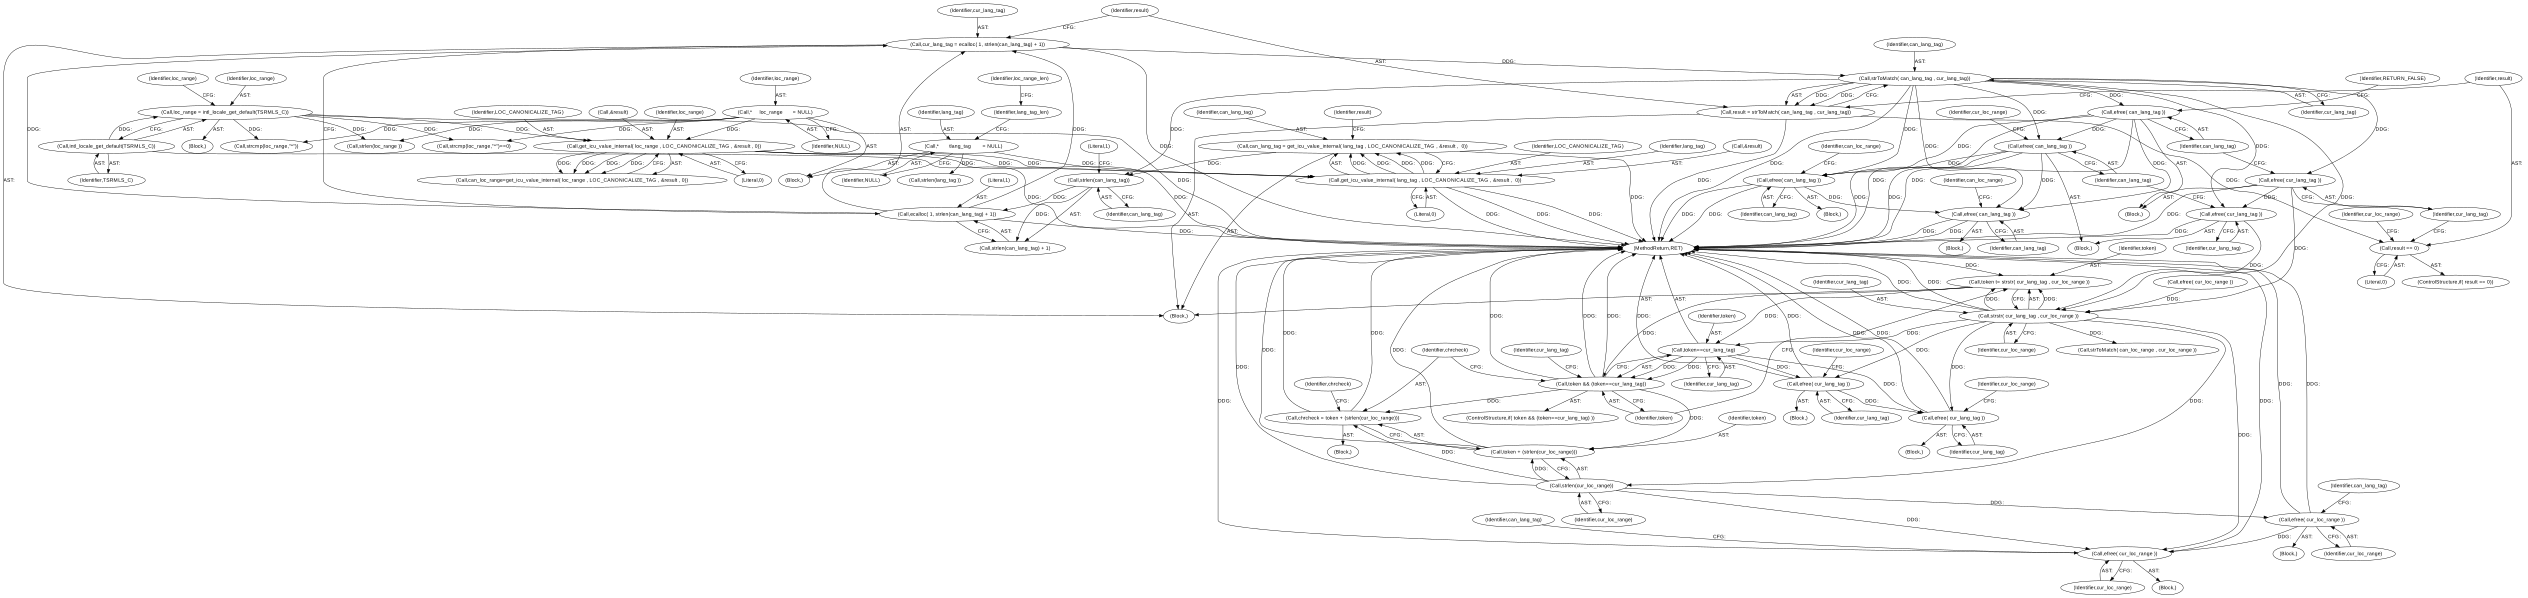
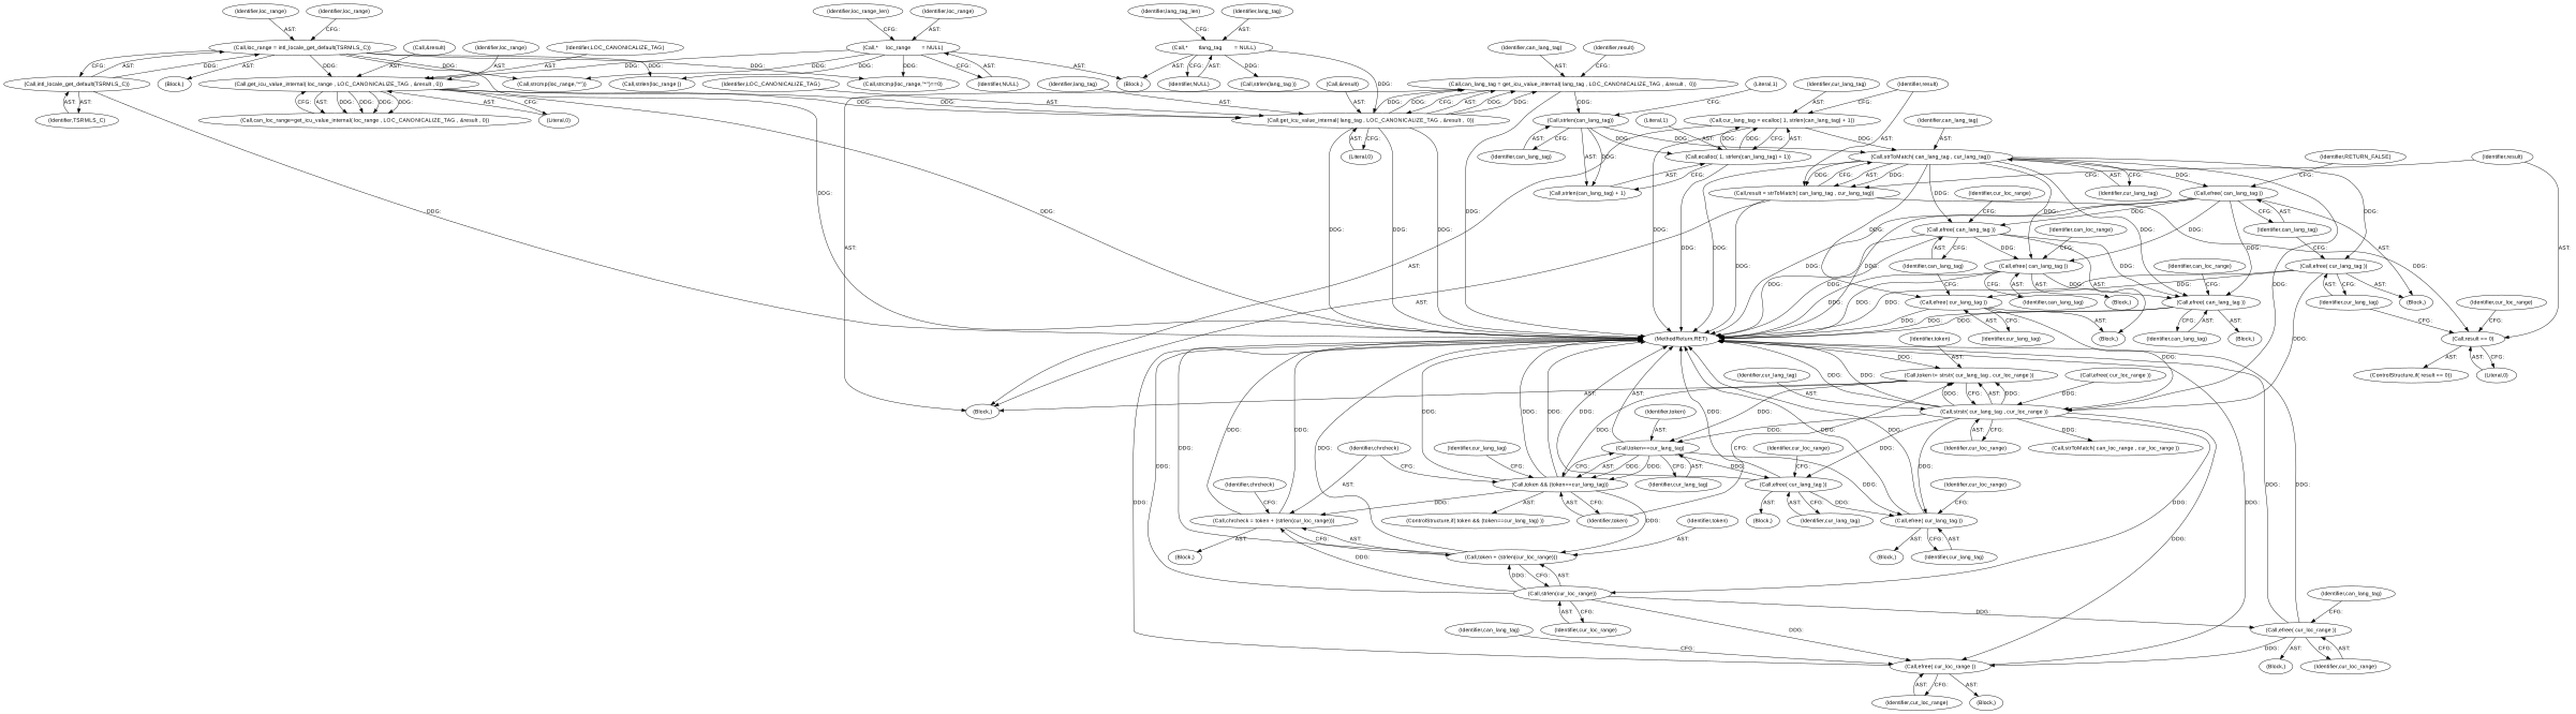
  digraph {
    fontname="Liberation Sans"
    node [fontname="Liberation Sans"]
    edge [fontname="Liberation Sans"]
    n1 [label="(Call,cur_lang_tag = ecalloc( 1, strlen(can_lang_tag) + 1))"]
    n2 [label="(Call,ecalloc( 1, strlen(can_lang_tag) + 1))"]
    n3 [label="(Call,strToMatch( can_lang_tag , cur_lang_tag))"]
    n4 [label="(MethodReturn,RET)"]
    n5 [label="(Block,)"]
    n6 [label="(Call,strlen(can_lang_tag) + 1)"]
    n7 [label="(Call,result = strToMatch( can_lang_tag , cur_lang_tag))"]
    n8 [label="(Call,efree( cur_lang_tag ))"]
    n9 [label="(Call,efree( cur_lang_tag ))"]
    n10 [label="(Call,strstr( cur_lang_tag , cur_loc_range ))"]
    n11 [label="(Call,efree( can_lang_tag ))"]
    n12 [label="(Call,efree( can_lang_tag ))"]
    n13 [label="(Call,efree( can_lang_tag ))"]
    n14 [label="(Call,efree( can_lang_tag ))"]
    n15 [label="(Identifier,cur_lang_tag)"]
    n16 [label="(Call,token \t= strstr( cur_lang_tag , cur_loc_range ))"]
    n17 [label="(Call,strlen(can_lang_tag))"]
    n18 [label="(Identifier,can_lang_tag)"]
    n19 [label="(Call,can_lang_tag = get_icu_value_internal( lang_tag , LOC_CANONICALIZE_TAG , &result ,  0))"]
    n20 [label="(Call,get_icu_value_internal( lang_tag , LOC_CANONICALIZE_TAG , &result ,  0))"]
    n21 [label="(Literal,0)"]
    n22 [label="(Call,*       \tlang_tag        = NULL)"]
    n23 [label="(Block,)"]
    n24 [label="(Identifier,NULL)"]
    n25 [label="(Call,strlen(lang_tag ))"]
    n26 [label="(Call,get_icu_value_internal( loc_range , LOC_CANONICALIZE_TAG , &result , 0))"]
    n27 [label="(Call,can_loc_range=get_icu_value_internal( loc_range , LOC_CANONICALIZE_TAG , &result , 0))"]
    n28 [label="(Literal,0)"]
    n29 [label="(Call,*     loc_range       = NULL)"]
    n30 [label="(Call,strcmp(loc_range,\"*\"))"]
    n31 [label="(Call,strlen(loc_range ))"]
    n32 [label="(Identifier,NULL)"]
    n33 [label="(Call,strcmp(loc_range,\"*\")==0)"]
    n34 [label="(Call,loc_range = intl_locale_get_default(TSRMLS_C))"]
    n35 [label="(Call,intl_locale_get_default(TSRMLS_C))"]
    n36 [label="(Block,)"]
    n37 [label="(Identifier,TSRMLS_C)"]
    n38 [label="(Call,result == 0)"]
    n39 [label="(Identifier,cur_lang_tag)"]
    n40 [label="(Block,)"]
    n41 [label="(Block,)"]
    n42 [label="(Identifier,cur_lang_tag)"]
    n43 [label="(Call,token==cur_lang_tag)"]
    n44 [label="(Call,efree( cur_lang_tag ))"]
    n45 [label="(Call,efree( cur_lang_tag ))"]
    n46 [label="(Call,strlen(cur_loc_range))"]
    n47 [label="(Call,efree( cur_loc_range ))"]
    n48 [label="(Identifier,cur_loc_range)"]
    n49 [label="(Call,strToMatch( can_loc_range , cur_loc_range ))"]
    n50 [label="(Identifier,can_lang_tag)"]
    n51 [label="(Identifier,can_lang_tag)"]
    n52 [label="(Identifier,can_lang_tag)"]
    n53 [label="(Block,)"]
    n54 [label="(Block,)"]
    n55 [label="(Identifier,can_lang_tag)"]
    n56 [label="(Literal,0)"]
    n57 [label="(ControlStructure,if( result == 0))"]
    n58 [label="(Call,token && (token==cur_lang_tag))"]
    n59 [label="(Identifier,cur_lang_tag)"]
    n60 [label="(Block,)"]
    n61 [label="(Identifier,cur_lang_tag)"]
    n62 [label="(Block,)"]
    n63 [label="(Identifier,cur_lang_tag)"]
    n64 [label="(Call,chrcheck = token + (strlen(cur_loc_range)))"]
    n65 [label="(Call,token + (strlen(cur_loc_range)))"]
    n66 [label="(Call,efree( cur_loc_range ))"]
    n67 [label="(Identifier,cur_loc_range)"]
    n68 [label="(Identifier,cur_loc_range)"]
    n69 [label="(Block,)"]
    n70 [label="(ControlStructure,if( token && (token==cur_lang_tag) ))"]
    n71 [label="(Identifier,token)"]
    n72 [label="(Block,)"]
    n73 [label="(Identifier,cur_loc_range)"]
    n74 [label="(Block,)"]
    n75 [label="(Identifier,loc_range)"]
    n76 [label="(Identifier,can_lang_tag)"]
    n77 [label="(Identifier,token)"]
    n78 [label="(Identifier,cur_loc_range)"]
    n79 [label="(Identifier,loc_range)"]
    n80 [label="(Identifier,RETURN_FALSE)"]
    n81 [label="(Identifier,can_loc_range)"]
    n82 [label="(Identifier,chrcheck)"]
    n83 [label="(Identifier,token)"]
    n84 [label="(Identifier,LOC_CANONICALIZE_TAG)"]
    n85 [label="(Identifier,cur_loc_range)"]
    n86 [label="(Identifier,loc_range)"]
    n87 [label="(Identifier,lang_tag_len)"]
    n88 [label="(Identifier,result)"]
    n89 [label="(Call,&result)"]
    n90 [label="(Identifier,result)"]
    n91 [label="(Identifier,loc_range_len)"]
    n92 [label="(Identifier,result)"]
    n93 [label="(Literal,1)"]
    n94 [label="(Identifier,can_lang_tag)"]
    n95 [label="(Identifier,LOC_CANONICALIZE_TAG)"]
    n96 [label="(Identifier,cur_loc_range)"]
    n97 [label="(Identifier,can_lang_tag)"]
    n98 [label="(Call,efree( cur_loc_range ))"]
    n99 [label="(Identifier,lang_tag)"]
    n100 [label="(Identifier,token)"]
    n101 [label="(Identifier,cur_lang_tag)"]
    n102 [label="(Identifier,lang_tag)"]
    n103 [label="(Identifier,can_loc_range)"]
    n104 [label="(Identifier,can_lang_tag)"]
    n105 [label="(Identifier,chrcheck)"]
    n106 [label="(Identifier,cur_loc_range)"]
    n107 [label="(Identifier,cur_lang_tag)"]
    n108 [label="(Identifier,loc_range)"]
    n109 [label="(Literal,1)"]
    n110 [label="(Call,&result)"]
    n111 [label="(Identifier,cur_lang_tag)"]
    n1 -> n2 [label="CFG: "]
    n1 -> n3 [label="DDG: "]
    n1 -> n4 [label="DDG: "]
    n1 -> n5 [label="AST: "]
    n2 -> n1 [label="AST: "]
    n2 -> n1 [label="DDG: "]
    n2 -> n1 [label="DDG: "]
    n2 -> n4 [label="DDG: "]
    n2 -> n6 [label="CFG: "]
    n3 -> n4 [label="DDG: "]
    n3 -> n7 [label="AST: "]
    n3 -> n7 [label="DDG: "]
    n3 -> n7 [label="DDG: "]
    n3 -> n8 [label="DDG: "]
    n3 -> n9 [label="DDG: "]
    n3 -> n10 [label="DDG: "]
    n3 -> n11 [label="DDG: "]
    n3 -> n12 [label="DDG: "]
    n3 -> n13 [label="DDG: "]
    n3 -> n14 [label="DDG: "]
    n3 -> n15 [label="CFG: "]
    n4 -> n16 [label="DDG: "]
    n6 -> n2 [label="AST: "]
    n7 -> n3 [label="CFG: "]
    n7 -> n4 [label="DDG: "]
    n7 -> n5 [label="AST: "]
    n7 -> n38 [label="DDG: "]
    n8 -> n4 [label="DDG: "]
    n8 -> n9 [label="DDG: "]
    n8 -> n10 [label="DDG: "]
    n8 -> n39 [label="CFG: "]
    n8 -> n40 [label="AST: "]
    n9 -> n4 [label="DDG: "]
    n9 -> n10 [label="DDG: "]
    n9 -> n41 [label="AST: "]
    n9 -> n42 [label="CFG: "]
    n10 -> n4 [label="DDG: "]
    n10 -> n4 [label="DDG: "]
    n10 -> n16 [label="AST: "]
    n10 -> n16 [label="DDG: "]
    n10 -> n16 [label="DDG: "]
    n10 -> n43 [label="DDG: "]
    n10 -> n44 [label="DDG: "]
    n10 -> n45 [label="DDG: "]
    n10 -> n46 [label="DDG: "]
    n10 -> n47 [label="DDG: "]
    n10 -> n48 [label="CFG: "]
    n10 -> n49 [label="DDG: "]
    n11 -> n4 [label="DDG: "]
    n11 -> n4 [label="DDG: "]
    n11 -> n12 [label="DDG: "]
    n11 -> n13 [label="DDG: "]
    n11 -> n14 [label="DDG: "]
    n11 -> n40 [label="AST: "]
    n11 -> n50 [label="CFG: "]
    n12 -> n4 [label="DDG: "]
    n12 -> n4 [label="DDG: "]
    n12 -> n13 [label="DDG: "]
    n12 -> n14 [label="DDG: "]
    n12 -> n41 [label="AST: "]
    n12 -> n51 [label="CFG: "]
    n13 -> n4 [label="DDG: "]
    n13 -> n4 [label="DDG: "]
    n13 -> n14 [label="DDG: "]
    n13 -> n52 [label="CFG: "]
    n13 -> n53 [label="AST: "]
    n14 -> n4 [label="DDG: "]
    n14 -> n4 [label="DDG: "]
    n14 -> n54 [label="AST: "]
    n14 -> n55 [label="CFG: "]
    n15 -> n3 [label="AST: "]
    n16 -> n5 [label="AST: "]
    n16 -> n10 [label="CFG: "]
    n16 -> n43 [label="DDG: "]
    n16 -> n58 [label="DDG: "]
    n17 -> n2 [label="DDG: "]
-   n3 -> n17 [label="DDG: "]
+   n17 -> n3 [label="DDG: "]
    n17 -> n6 [label="AST: "]
    n17 -> n6 [label="DDG: "]
    n17 -> n18 [label="CFG: "]
    n18 -> n17 [label="AST: "]
    n19 -> n4 [label="DDG: "]
    n19 -> n5 [label="AST: "]
    n19 -> n17 [label="DDG: "]
    n19 -> n20 [label="CFG: "]
    n20 -> n4 [label="DDG: "]
    n20 -> n4 [label="DDG: "]
    n20 -> n4 [label="DDG: "]
    n20 -> n19 [label="AST: "]
    n20 -> n19 [label="DDG: "]
    n20 -> n19 [label="DDG: "]
    n20 -> n19 [label="DDG: "]
    n20 -> n19 [label="DDG: "]
    n20 -> n21 [label="CFG: "]
    n21 -> n20 [label="AST: "]
    n22 -> n20 [label="DDG: "]
    n22 -> n23 [label="AST: "]
    n22 -> n24 [label="CFG: "]
    n22 -> n25 [label="DDG: "]
    n24 -> n22 [label="AST: "]
    n26 -> n4 [label="DDG: "]
    n26 -> n20 [label="DDG: "]
    n26 -> n20 [label="DDG: "]
    n26 -> n27 [label="AST: "]
    n26 -> n27 [label="DDG: "]
    n26 -> n27 [label="DDG: "]
    n26 -> n27 [label="DDG: "]
    n26 -> n27 [label="DDG: "]
    n26 -> n28 [label="CFG: "]
    n27 -> n26 [label="CFG: "]
    n28 -> n26 [label="AST: "]
    n29 -> n23 [label="AST: "]
    n29 -> n26 [label="DDG: "]
    n29 -> n30 [label="DDG: "]
    n29 -> n31 [label="DDG: "]
    n29 -> n32 [label="CFG: "]
    n29 -> n33 [label="DDG: "]
    n32 -> n29 [label="AST: "]
    n34 -> n4 [label="DDG: "]
    n34 -> n26 [label="DDG: "]
    n34 -> n30 [label="DDG: "]
    n34 -> n31 [label="DDG: "]
    n34 -> n33 [label="DDG: "]
    n34 -> n35 [label="CFG: "]
    n34 -> n36 [label="AST: "]
    n35 -> n4 [label="DDG: "]
    n35 -> n34 [label="AST: "]
    n35 -> n34 [label="DDG: "]
    n35 -> n37 [label="AST: "]
    n37 -> n35 [label="AST: "]
    n38 -> n56 [label="CFG: "]
    n38 -> n57 [label="AST: "]
    n39 -> n8 [label="AST: "]
    n39 -> n38 [label="CFG: "]
    n42 -> n9 [label="AST: "]
    n43 -> n4 [label="AST: "]
    n43 -> n44 [label="DDG: "]
    n43 -> n45 [label="DDG: "]
    n43 -> n58 [label="AST: "]
    n43 -> n58 [label="DDG: "]
    n43 -> n58 [label="DDG: "]
    n43 -> n59 [label="CFG: "]
    n44 -> n4 [label="DDG: "]
    n44 -> n4 [label="DDG: "]
    n44 -> n45 [label="DDG: "]
    n44 -> n60 [label="AST: "]
    n44 -> n61 [label="CFG: "]
    n45 -> n4 [label="DDG: "]
    n45 -> n4 [label="DDG: "]
    n45 -> n62 [label="AST: "]
    n45 -> n63 [label="CFG: "]
    n46 -> n4 [label="DDG: "]
    n46 -> n47 [label="DDG: "]
    n46 -> n64 [label="DDG: "]
    n46 -> n65 [label="AST: "]
    n46 -> n65 [label="DDG: "]
    n46 -> n66 [label="DDG: "]
    n46 -> n67 [label="CFG: "]
    n47 -> n4 [label="DDG: "]
    n47 -> n4 [label="DDG: "]
    n47 -> n68 [label="CFG: "]
    n47 -> n69 [label="AST: "]
    n48 -> n10 [label="AST: "]
    n50 -> n8 [label="CFG: "]
    n50 -> n11 [label="AST: "]
    n51 -> n9 [label="CFG: "]
    n51 -> n12 [label="AST: "]
    n52 -> n13 [label="AST: "]
    n55 -> n14 [label="AST: "]
    n56 -> n38 [label="AST: "]
    n58 -> n4 [label="DDG: "]
    n58 -> n4 [label="DDG: "]
    n58 -> n4 [label="DDG: "]
    n58 -> n43 [label="CFG: "]
    n58 -> n64 [label="DDG: "]
    n58 -> n65 [label="DDG: "]
    n58 -> n70 [label="AST: "]
    n58 -> n71 [label="CFG: "]
    n59 -> n43 [label="AST: "]
    n61 -> n44 [label="AST: "]
    n63 -> n45 [label="AST: "]
    n64 -> n4 [label="DDG: "]
    n64 -> n4 [label="DDG: "]
    n64 -> n65 [label="CFG: "]
    n64 -> n72 [label="AST: "]
    n65 -> n4 [label="DDG: "]
    n65 -> n4 [label="DDG: "]
    n65 -> n46 [label="CFG: "]
    n65 -> n64 [label="AST: "]
    n66 -> n4 [label="DDG: "]
    n66 -> n4 [label="DDG: "]
    n66 -> n47 [label="DDG: "]
    n66 -> n73 [label="CFG: "]
    n66 -> n74 [label="AST: "]
    n67 -> n46 [label="AST: "]
    n68 -> n47 [label="AST: "]
    n71 -> n16 [label="CFG: "]
    n71 -> n58 [label="AST: "]
    n73 -> n66 [label="AST: "]
    n75 -> n34 [label="AST: "]
    n76 -> n3 [label="AST: "]
    n77 -> n65 [label="AST: "]
    n78 -> n44 [label="CFG: "]
    n79 -> n26 [label="AST: "]
    n80 -> n11 [label="CFG: "]
    n81 -> n14 [label="CFG: "]
    n82 -> n58 [label="CFG: "]
    n82 -> n64 [label="AST: "]
    n83 -> n43 [label="AST: "]
    n84 -> n26 [label="AST: "]
    n85 -> n38 [label="CFG: "]
    n86 -> n34 [label="CFG: "]
    n87 -> n22 [label="CFG: "]
    n88 -> n19 [label="CFG: "]
    n89 -> n26 [label="AST: "]
    n90 -> n1 [label="CFG: "]
    n90 -> n7 [label="AST: "]
-   n91 -> n87 [label="CFG: "]
+   n91 -> n29 [label="CFG: "]
    n92 -> n7 [label="CFG: "]
    n92 -> n38 [label="AST: "]
    n93 -> n2 [label="AST: "]
    n94 -> n66 [label="CFG: "]
    n95 -> n20 [label="AST: "]
    n96 -> n12 [label="CFG: "]
    n97 -> n19 [label="AST: "]
    n98 -> n10 [label="DDG: "]
    n99 -> n22 [label="AST: "]
    n100 -> n16 [label="AST: "]
    n101 -> n10 [label="AST: "]
    n102 -> n20 [label="AST: "]
    n103 -> n13 [label="CFG: "]
    n104 -> n47 [label="CFG: "]
    n105 -> n64 [label="CFG: "]
    n106 -> n45 [label="CFG: "]
    n107 -> n58 [label="CFG: "]
    n108 -> n29 [label="AST: "]
    n109 -> n17 [label="CFG: "]
    n110 -> n20 [label="AST: "]
    n111 -> n1 [label="AST: "]
  }
